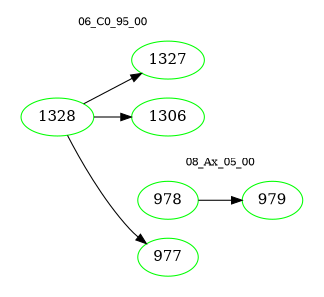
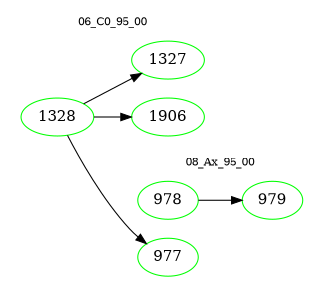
  digraph {
    rankdir=LR
    node [color=green]
    edge [color=black]
    n1 [label=978]
    n2 [label=977]
    n3 [label=979]
    n4 [label=1328]
-   n5 [label=1306]
+   n5 [label=1906]
    n6 [label=1327]
    subgraph cluster_1 {
      color=white
      fontsize=10
-     label="08_Ax_05_00"
+     label="08_Ax_95_00"
      n1
      n2
      n3
    }
    subgraph cluster_2 {
      color=white
      fontsize=10
      label="06_C0_95_00"
      n4
      n5
      n6
    }
    n1 -> n3
    n4 -> n2
    n4 -> n5
    n4 -> n6
  }
